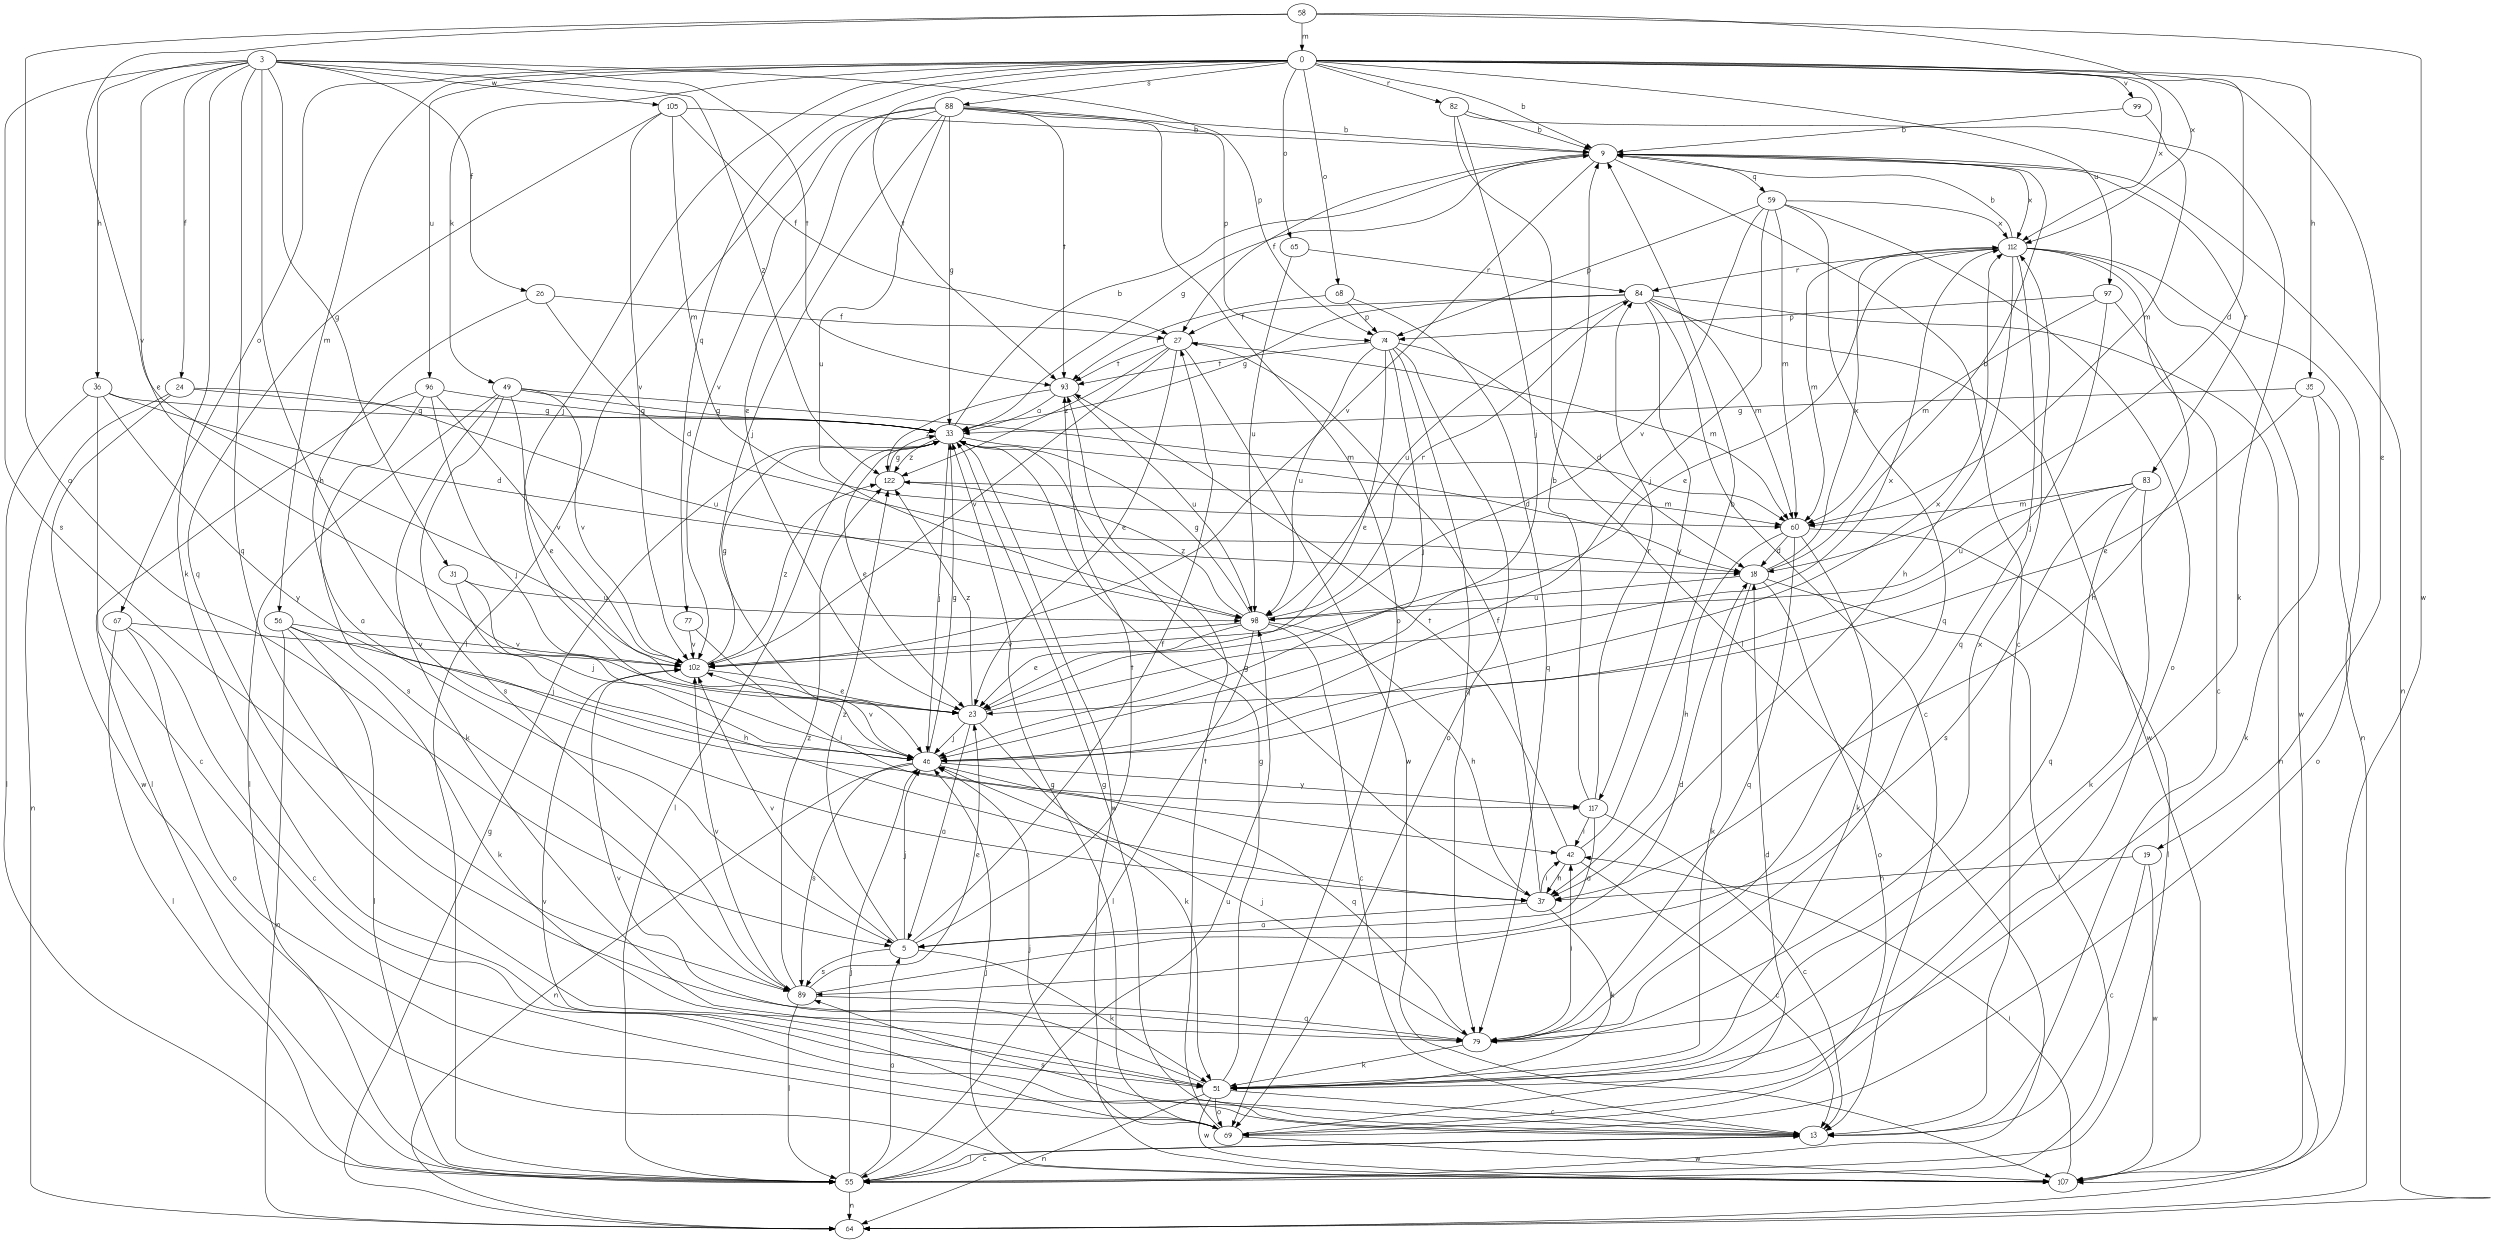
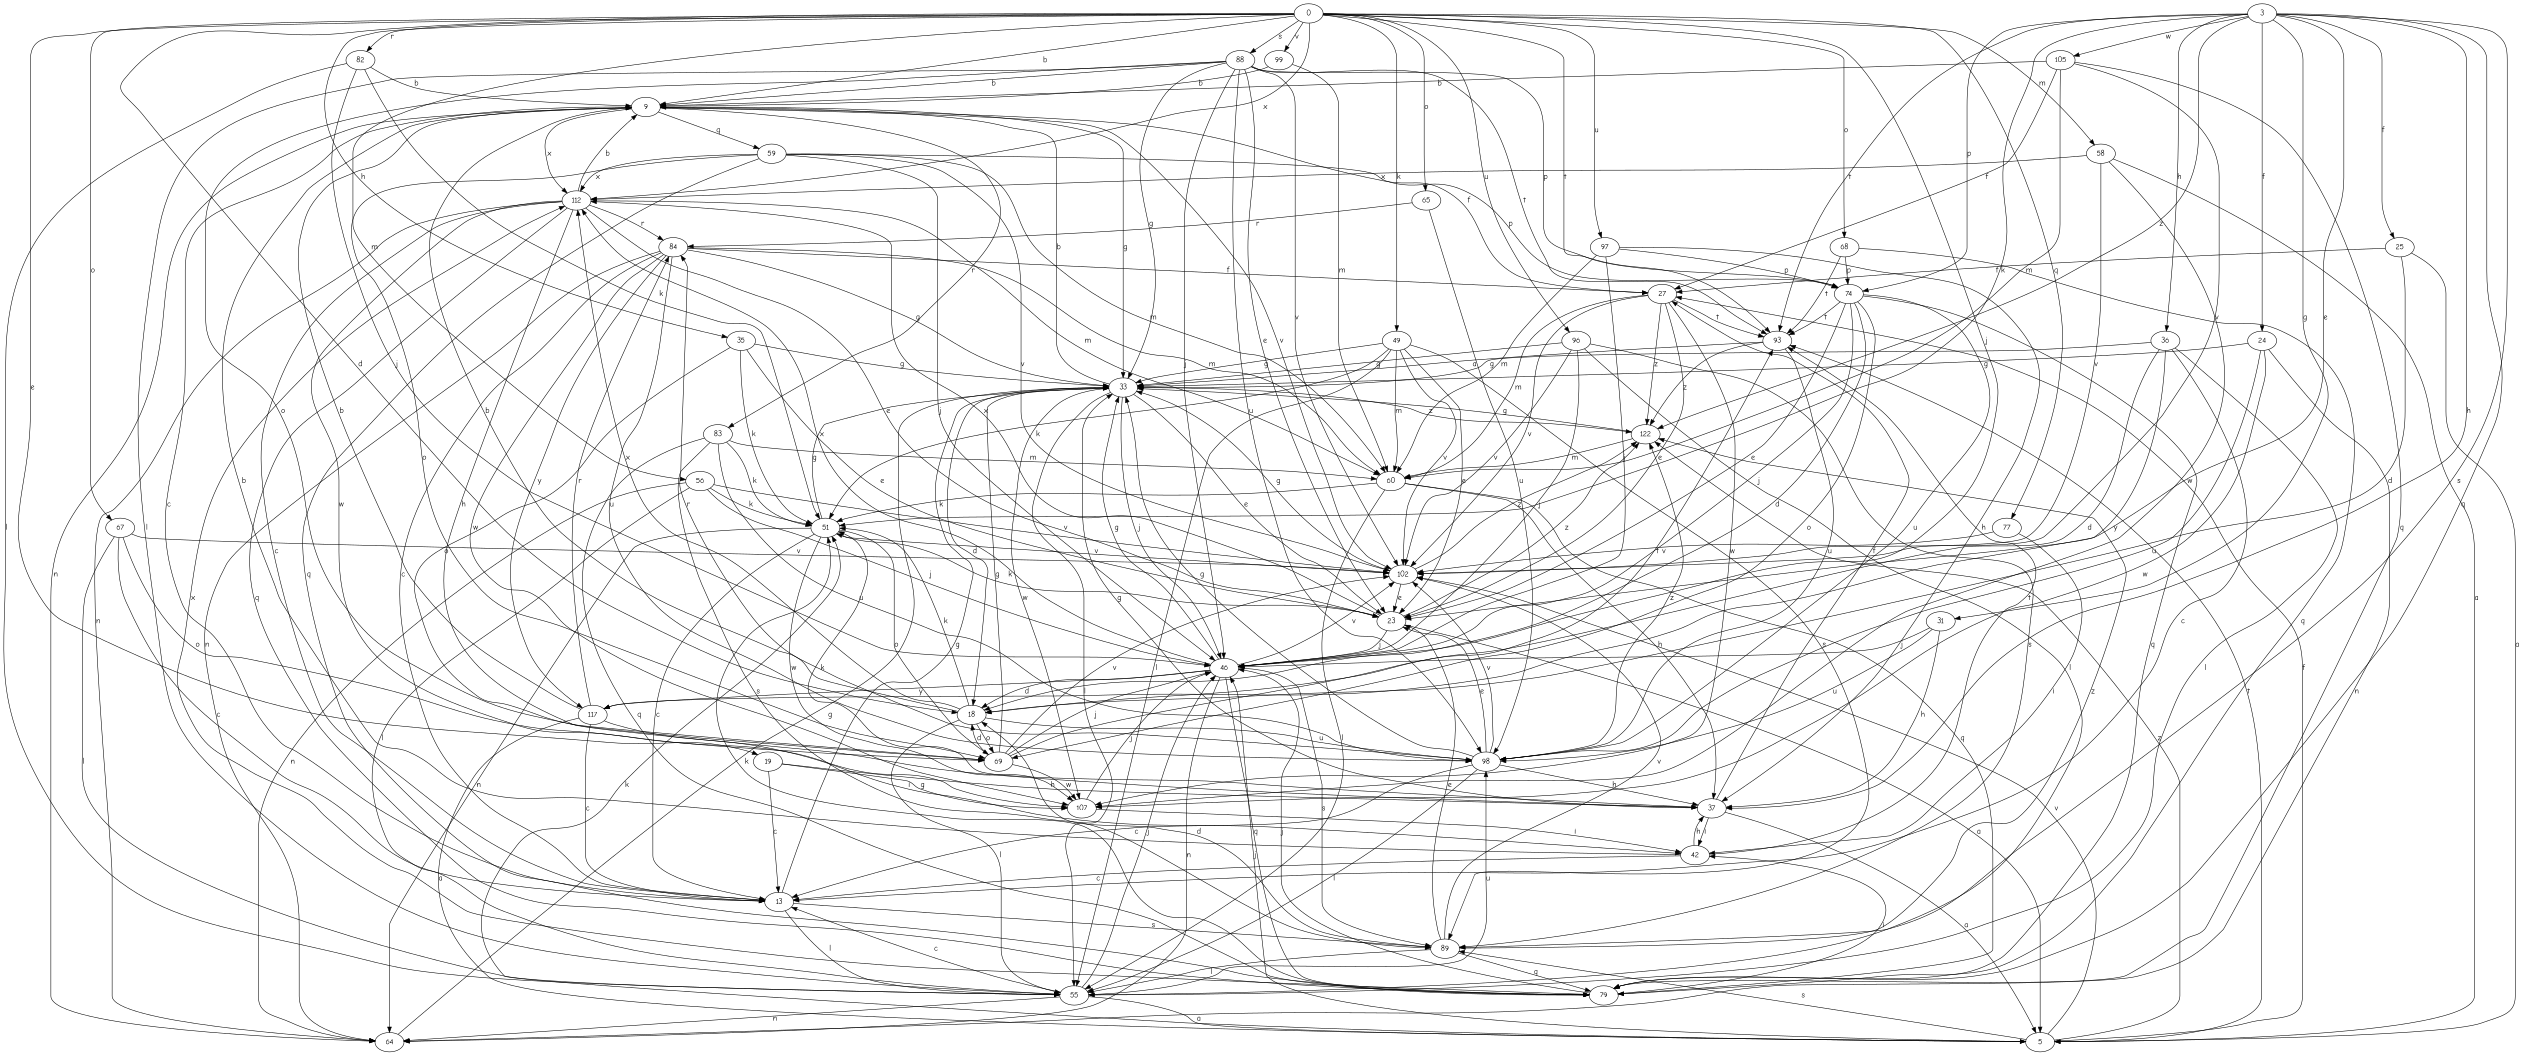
  strict digraph {
    fontname="Comic Neue"
    node [fontname="Comic Neue"]
    edge [fontname="Comic Neue"]
    0
    9
    18
    19
    35
    46
    49
    56
    58
    65
    67
    68
    77
    82
    88
    93
    96
    97
    99
    112
    27
    102
    13
    33
    59
    64
    83
    51
    55
    69
    98
    37
    107
    23
    79
    89
    117
    60
    5
    84
    74
    42
    122
    3
    24
-   26
+   26 [label=25]
    31
    36
    105
    0 -> 9 [label=b]
    0 -> 18 [label=d]
    0 -> 19 [label=e]
    0 -> 35 [label=h]
    0 -> 46 [label=j]
    0 -> 49 [label=k]
    0 -> 56 [label=m]
-   58 -> 0 [label=m]
+   0 -> 58 [label=m]
    0 -> 65 [label=o]
    0 -> 67 [label=o]
    0 -> 68 [label=o]
    0 -> 77 [label=q]
    0 -> 82 [label=r]
    0 -> 88 [label=s]
    0 -> 93 [label=t]
    0 -> 96 [label=u]
    0 -> 97 [label=u]
    0 -> 99 [label=v]
    0 -> 112 [label=x]
    9 -> 112 [label=x]
    9 -> 27 [label=f]
    9 -> 102 [label=v]
    9 -> 13 [label=c]
    9 -> 33 [label=g]
    9 -> 59 [label=q]
    9 -> 64 [label=n]
    9 -> 83 [label=r]
    18 -> 9 [label=b]
    18 -> 112 [label=x]
    18 -> 51 [label=k]
    18 -> 55 [label=l]
    18 -> 69 [label=o]
    18 -> 98 [label=u]
    19 -> 13 [label=c]
    19 -> 37 [label=h]
-   19 -> 107 [label=w]
+   19 -> 107 [label=g]
    35 -> 33 [label=g]
    35 -> 51 [label=k]
    35 -> 69 [label=o]
    35 -> 23 [label=e]
    46 -> 112 [label=x]
    46 -> 102 [label=v]
    46 -> 33 [label=g]
    46 -> 64 [label=n]
    46 -> 79 [label=q]
    46 -> 89 [label=s]
    46 -> 117 [label=y]
    49 -> 102 [label=v]
    49 -> 33 [label=g]
    49 -> 51 [label=k]
    49 -> 55 [label=l]
    49 -> 23 [label=e]
    49 -> 89 [label=s]
    49 -> 60 [label=m]
    56 -> 46 [label=j]
    56 -> 102 [label=v]
    56 -> 64 [label=n]
    56 -> 51 [label=k]
    56 -> 55 [label=l]
    58 -> 112 [label=x]
    58 -> 102 [label=v]
    58 -> 107 [label=w]
    58 -> 5 [label=a]
    65 -> 98 [label=u]
    65 -> 84 [label=r]
    67 -> 102 [label=v]
    67 -> 13 [label=c]
    67 -> 55 [label=l]
    67 -> 69 [label=o]
    68 -> 93 [label=t]
    68 -> 79 [label=q]
    68 -> 74 [label=p]
    77 -> 102 [label=v]
    77 -> 42 [label=i]
    82 -> 9 [label=b]
    82 -> 46 [label=j]
    82 -> 51 [label=k]
    82 -> 55 [label=l]
    88 -> 9 [label=b]
    88 -> 46 [label=j]
    88 -> 93 [label=t]
    88 -> 102 [label=v]
    88 -> 33 [label=g]
    88 -> 55 [label=l]
    88 -> 69 [label=o]
    88 -> 98 [label=u]
    88 -> 23 [label=e]
    88 -> 74 [label=p]
    93 -> 33 [label=a]
    93 -> 98 [label=u]
    93 -> 122 [label=z]
    96 -> 46 [label=j]
    96 -> 102 [label=v]
    96 -> 33 [label=g]
    96 -> 55 [label=l]
    96 -> 89 [label=s]
    97 -> 46 [label=j]
    97 -> 37 [label=h]
    97 -> 60 [label=m]
    97 -> 74 [label=p]
    99 -> 9 [label=b]
    99 -> 60 [label=m]
    112 -> 9 [label=b]
    112 -> 13 [label=c]
    112 -> 64 [label=n]
    112 -> 37 [label=h]
    112 -> 107 [label=w]
    112 -> 23 [label=e]
    112 -> 79 [label=q]
    112 -> 60 [label=m]
    112 -> 84 [label=r]
    27 -> 93 [label=t]
    27 -> 102 [label=v]
    27 -> 107 [label=w]
    27 -> 23 [label=e]
    27 -> 60 [label=m]
    27 -> 122 [label=z]
    102 -> 33 [label=g]
    102 -> 23 [label=e]
    102 -> 122 [label=z]
    13 -> 33 [label=g]
    13 -> 55 [label=l]
    13 -> 89 [label=s]
    33 -> 9 [label=b]
    33 -> 18 [label=d]
    33 -> 46 [label=j]
    33 -> 55 [label=l]
    33 -> 107 [label=w]
    33 -> 23 [label=e]
    33 -> 122 [label=z]
    59 -> 46 [label=j]
    59 -> 112 [label=x]
    59 -> 102 [label=v]
    59 -> 69 [label=o]
    59 -> 79 [label=q]
    59 -> 60 [label=m]
    59 -> 74 [label=p]
    64 -> 33 [label=g]
    83 -> 51 [label=k]
    83 -> 98 [label=u]
    83 -> 79 [label=q]
    83 -> 89 [label=s]
    83 -> 60 [label=m]
    51 -> 102 [label=v]
    51 -> 13 [label=c]
    51 -> 33 [label=g]
    51 -> 64 [label=n]
    51 -> 69 [label=o]
    51 -> 107 [label=w]
    55 -> 46 [label=j]
    55 -> 13 [label=c]
    55 -> 64 [label=n]
    55 -> 98 [label=u]
    55 -> 5 [label=a]
    69 -> 18 [label=d]
    69 -> 46 [label=j]
    69 -> 93 [label=t]
    69 -> 102 [label=v]
    69 -> 33 [label=g]
    69 -> 107 [label=w]
    98 -> 102 [label=v]
    98 -> 13 [label=c]
    98 -> 33 [label=g]
    98 -> 55 [label=l]
    98 -> 37 [label=h]
    98 -> 23 [label=e]
    98 -> 84 [label=r]
    98 -> 122 [label=z]
    37 -> 27 [label=f]
    37 -> 33 [label=g]
    37 -> 51 [label=k]
    37 -> 5 [label=a]
    37 -> 42 [label=i]
    107 -> 46 [label=j]
    107 -> 42 [label=i]
    23 -> 46 [label=j]
    23 -> 112 [label=x]
    23 -> 51 [label=k]
    23 -> 5 [label=a]
    23 -> 122 [label=z]
    79 -> 46 [label=j]
    79 -> 112 [label=x]
    79 -> 51 [label=k]
    79 -> 42 [label=i]
    89 -> 18 [label=d]
    89 -> 102 [label=v]
    89 -> 55 [label=l]
    89 -> 23 [label=e]
    89 -> 79 [label=q]
    89 -> 122 [label=z]
    117 -> 9 [label=b]
    117 -> 13 [label=c]
    117 -> 5 [label=a]
    117 -> 84 [label=r]
    117 -> 42 [label=i]
-   60 -> 18 [label=d]
+   46 -> 18 [label=d]
    60 -> 51 [label=k]
    60 -> 55 [label=l]
    60 -> 37 [label=h]
    60 -> 79 [label=q]
    5 -> 46 [label=j]
    5 -> 93 [label=t]
    5 -> 27 [label=f]
    5 -> 102 [label=v]
    5 -> 51 [label=k]
    5 -> 89 [label=s]
    5 -> 122 [label=z]
    84 -> 27 [label=f]
    84 -> 13 [label=c]
    84 -> 33 [label=g]
    84 -> 64 [label=n]
    84 -> 98 [label=u]
    84 -> 107 [label=w]
    84 -> 117 [label=y]
    84 -> 60 [label=m]
    74 -> 18 [label=d]
    74 -> 46 [label=j]
    74 -> 93 [label=t]
    74 -> 69 [label=o]
    74 -> 98 [label=u]
    74 -> 23 [label=e]
    74 -> 79 [label=q]
    42 -> 9 [label=b]
    42 -> 93 [label=t]
    42 -> 13 [label=c]
    42 -> 37 [label=h]
    122 -> 33 [label=g]
    122 -> 60 [label=m]
    3 -> 93 [label=t]
    3 -> 51 [label=k]
    3 -> 37 [label=h]
    3 -> 23 [label=e]
    3 -> 79 [label=q]
    3 -> 89 [label=s]
    3 -> 74 [label=p]
    3 -> 122 [label=z]
    3 -> 24 [label=f]
    3 -> 26 [label=f]
    3 -> 31 [label=g]
    3 -> 36 [label=h]
    3 -> 105 [label=w]
    24 -> 33 [label=g]
    24 -> 64 [label=n]
    24 -> 98 [label=u]
    24 -> 107 [label=w]
    26 -> 18 [label=d]
    26 -> 27 [label=f]
    26 -> 5 [label=a]
    31 -> 46 [label=j]
    31 -> 98 [label=u]
    31 -> 37 [label=h]
    36 -> 18 [label=d]
    36 -> 13 [label=c]
    36 -> 33 [label=g]
    36 -> 55 [label=l]
    36 -> 117 [label=y]
    105 -> 9 [label=b]
    105 -> 27 [label=f]
    105 -> 102 [label=v]
    105 -> 79 [label=q]
    105 -> 60 [label=m]
  }
